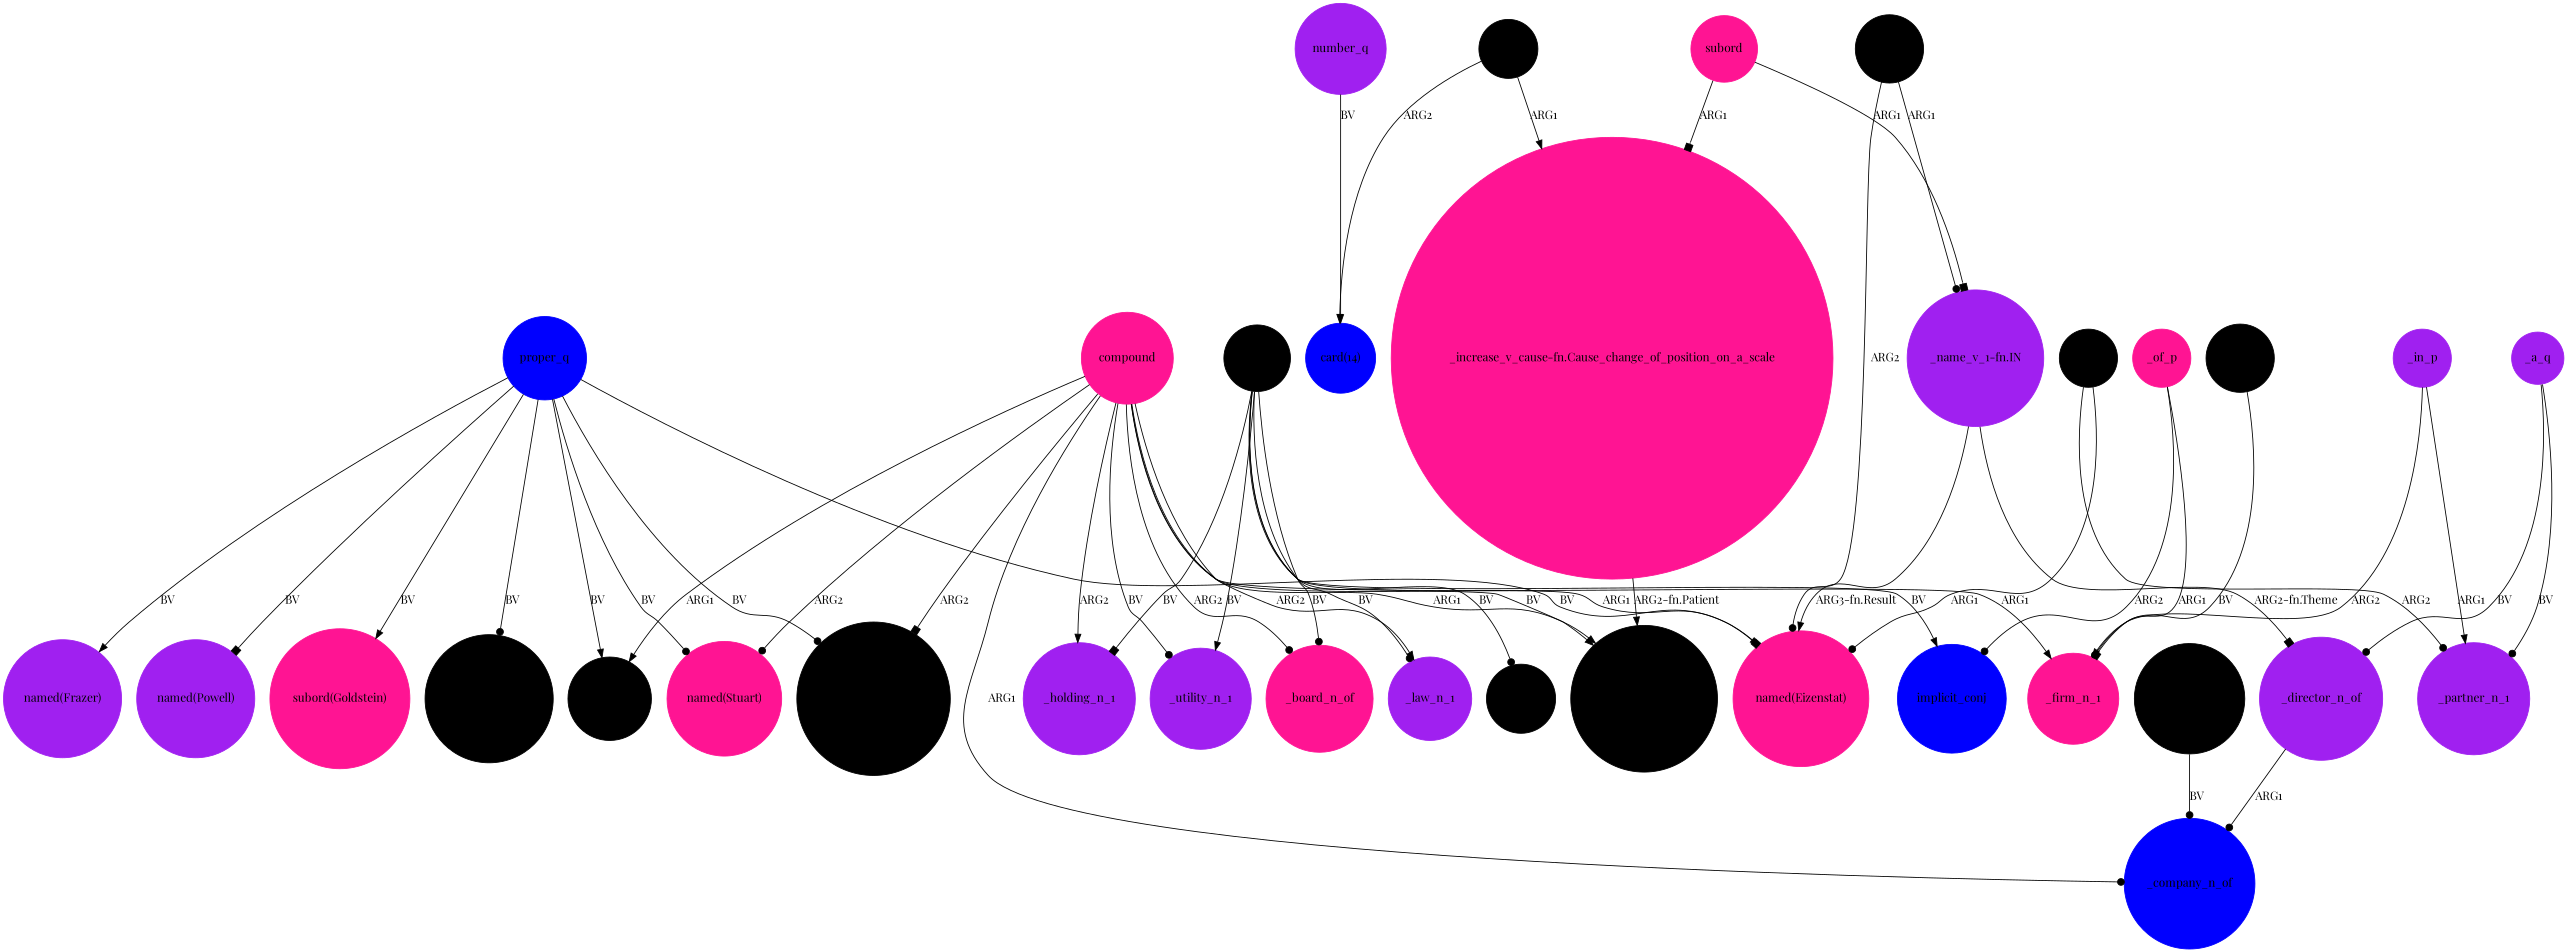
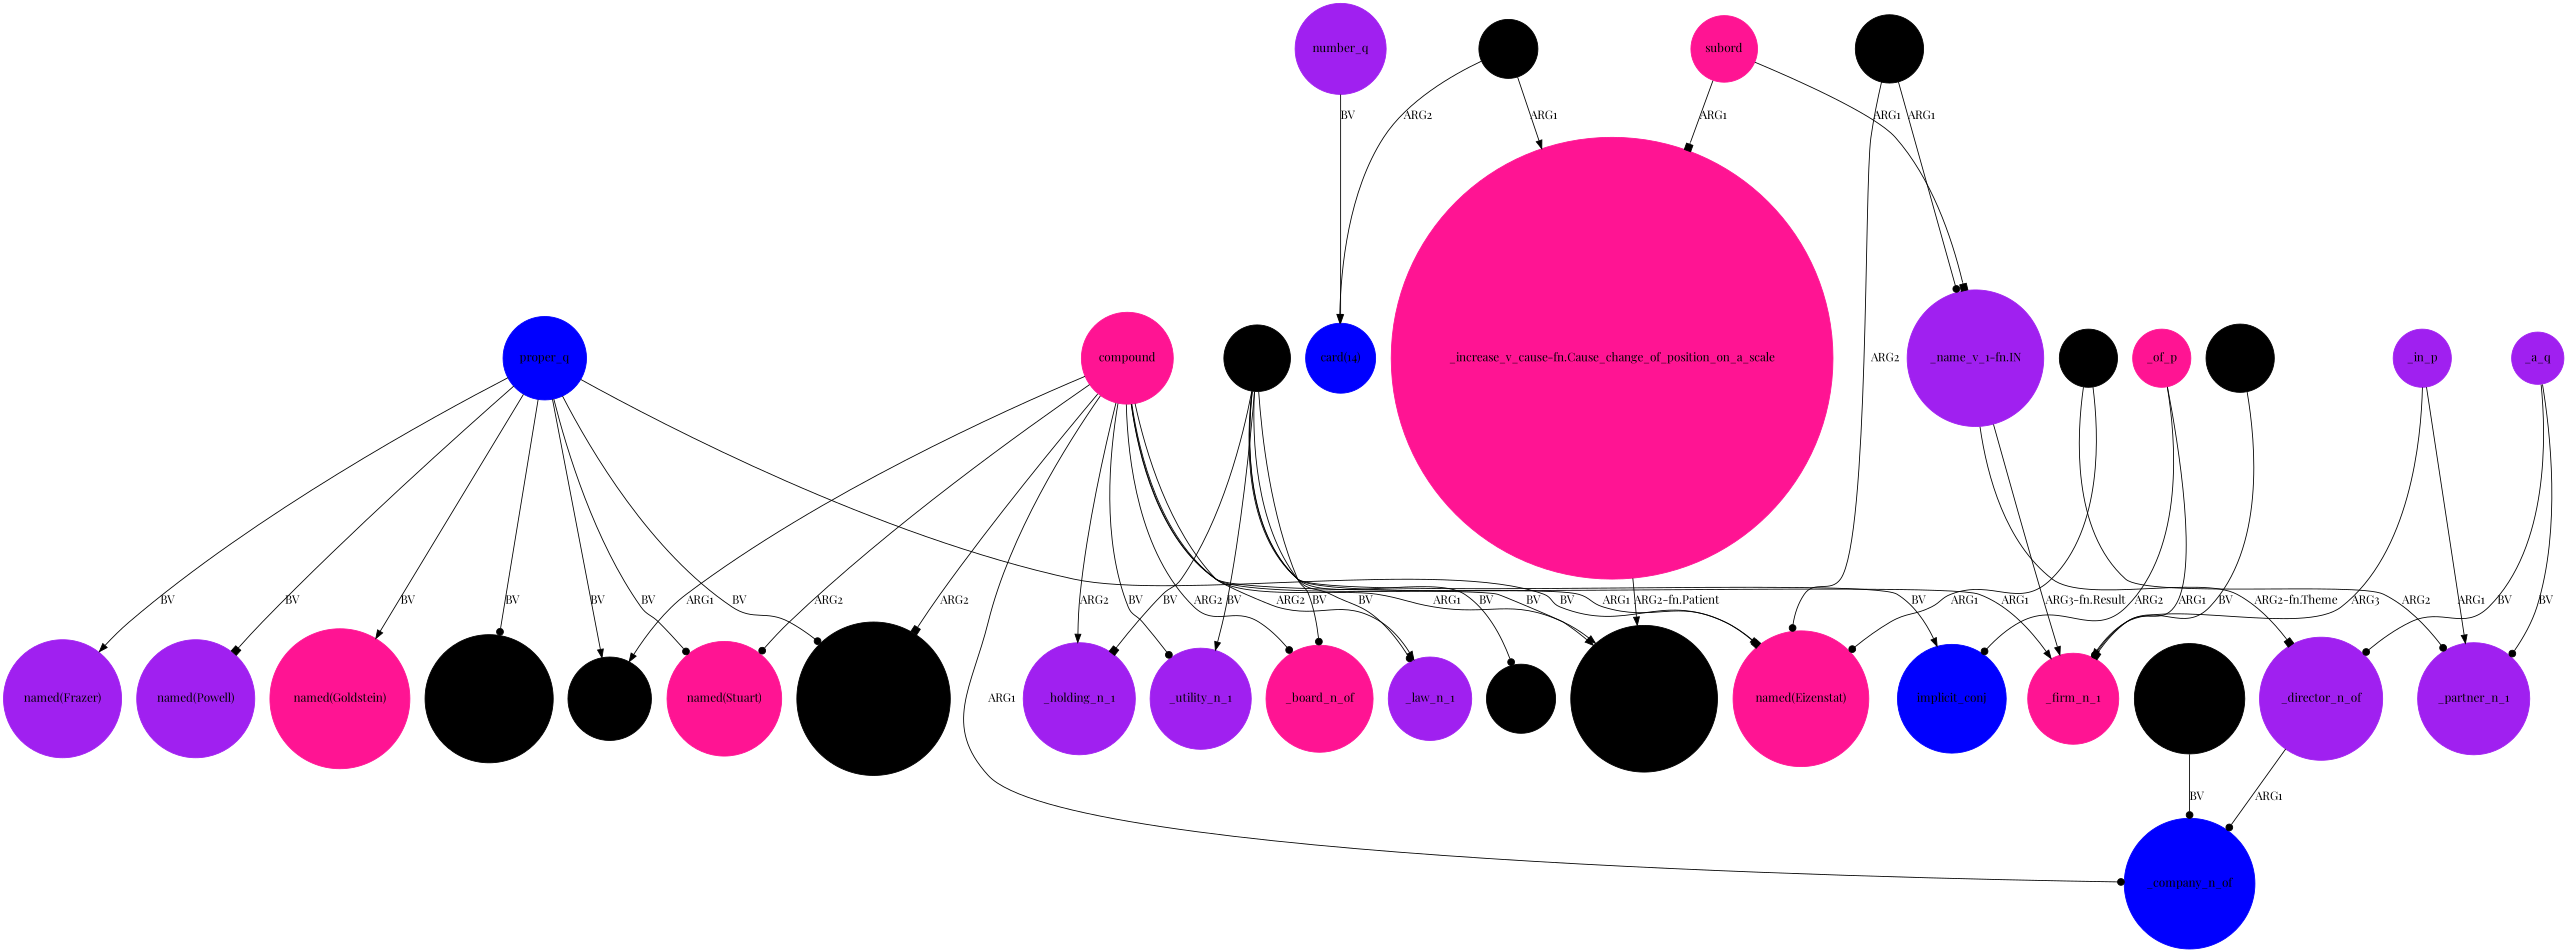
  digraph {
    fontname="Playfair Display"
    node [color=purple fontname="Playfair Display" shape=circle style=filled]
    edge [arrowhead=dot fontname="Playfair Display"]
    proper_q [color=blue]
    "named(Eizenstat)" [color=deeppink]
    "named(Frazer)"
    "named(E)" [color=black]
    "named(Stuart)" [color=deeppink]
    "named(Powell)"
    "named(Washington)" [color=black]
-   "named(Goldstein)" [color=deeppink label="subord(Goldstein)"]
+   "named(Goldstein)" [color=deeppink]
    "named(Murphy)" [color=black]
    udef_q [color=black]
    _membership_n_1 [color=black]
    _board_n_of [color=deeppink]
    _utility_n_1
    _law_n_1
    _holding_n_1
    implicit_conj [color=blue]
    _and_c [color=black]
    compound [color=deeppink]
    _firm_n_1 [color=deeppink]
    _company_n_of [color=blue]
    "_name_v_1-fn.IN"
    _director_n_of
    _of_p [color=deeppink]
    appos [color=black]
    _partner_n_1
    _a_q
    _this_q_dem [color=black]
    parg_d [color=black]
    subord [color=deeppink]
    "_increase_v_cause-fn.Cause_change_of_position_on_a_scale" [color=deeppink]
    _to_p [color=black]
    "card(14)" [color=blue]
    _in_p
    number_q
    _the_q [color=black]
    proper_q -> "named(Eizenstat)" [arrowhead=normal label=BV]
    proper_q -> "named(Frazer)" [arrowhead=normal label=BV]
    proper_q -> "named(E)" [arrowhead=normal label=BV]
    proper_q -> "named(Stuart)" [label=BV]
    proper_q -> "named(Powell)" [arrowhead=box label=BV]
    proper_q -> "named(Washington)" [label=BV]
    proper_q -> "named(Goldstein)" [arrowhead=normal label=BV]
    proper_q -> "named(Murphy)" [label=BV]
    udef_q -> _membership_n_1 [arrowhead=normal label=BV]
    udef_q -> _board_n_of [label=BV]
    udef_q -> _utility_n_1 [arrowhead=normal label=BV]
    udef_q -> _law_n_1 [label=BV]
    udef_q -> _holding_n_1 [arrowhead=box label=BV]
    udef_q -> implicit_conj [arrowhead=normal label=BV]
    udef_q -> _and_c [label=BV]
    compound -> "named(Eizenstat)" [arrowhead=box label=ARG1]
    compound -> "named(E)" [arrowhead=normal label=ARG1]
    compound -> "named(Stuart)" [label=ARG2]
    compound -> "named(Washington)" [arrowhead=box label=ARG2]
    compound -> _membership_n_1 [arrowhead=normal label=ARG1]
    compound -> _board_n_of [label=ARG2]
    compound -> _utility_n_1 [label=BV]
    compound -> _law_n_1 [arrowhead=normal label=ARG2]
    compound -> _holding_n_1 [arrowhead=normal label=ARG2]
    compound -> _firm_n_1 [arrowhead=normal label=ARG1]
    compound -> _company_n_of [label=ARG1]
-   "_name_v_1-fn.IN" -> "named(Eizenstat)" [arrowhead=normal label="ARG3-fn.Result"]
+   "_name_v_1-fn.IN" -> _firm_n_1 [arrowhead=normal label="ARG3-fn.Result"]
    "_name_v_1-fn.IN" -> _director_n_of [arrowhead=box label="ARG2-fn.Theme"]
    _director_n_of -> _company_n_of [label=ARG1]
    _of_p -> implicit_conj [label=ARG2]
    _of_p -> _firm_n_1 [arrowhead=box label=ARG1]
    appos -> "named(Eizenstat)" [label=ARG1]
    appos -> _partner_n_1 [label=ARG2]
    _a_q -> _director_n_of [label=BV]
    _a_q -> _partner_n_1 [label=BV]
    _this_q_dem -> _company_n_of [label=BV]
    parg_d -> "named(Eizenstat)" [label=ARG2]
    parg_d -> "_name_v_1-fn.IN" [label=ARG1]
    subord -> "_name_v_1-fn.IN" [arrowhead=box label=ARG1]
    subord -> "_increase_v_cause-fn.Cause_change_of_position_on_a_scale" [arrowhead=box label=ARG1]
    "_increase_v_cause-fn.Cause_change_of_position_on_a_scale" -> _membership_n_1 [arrowhead=normal label="ARG2-fn.Patient"]
    _to_p -> "_increase_v_cause-fn.Cause_change_of_position_on_a_scale" [arrowhead=normal label=ARG1]
    _to_p -> "card(14)" [arrowhead=normal label=ARG2]
-   _in_p -> _firm_n_1 [arrowhead=normal label=ARG2]
+   _in_p -> _firm_n_1 [arrowhead=normal label=ARG3]
    _in_p -> _partner_n_1 [arrowhead=normal label=ARG1]
    number_q -> "card(14)" [arrowhead=normal label=BV]
    _the_q -> _firm_n_1 [label=BV]
  }
